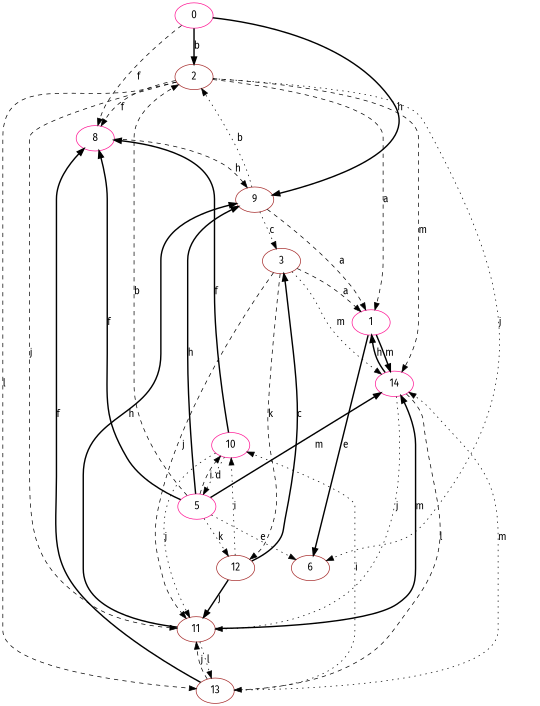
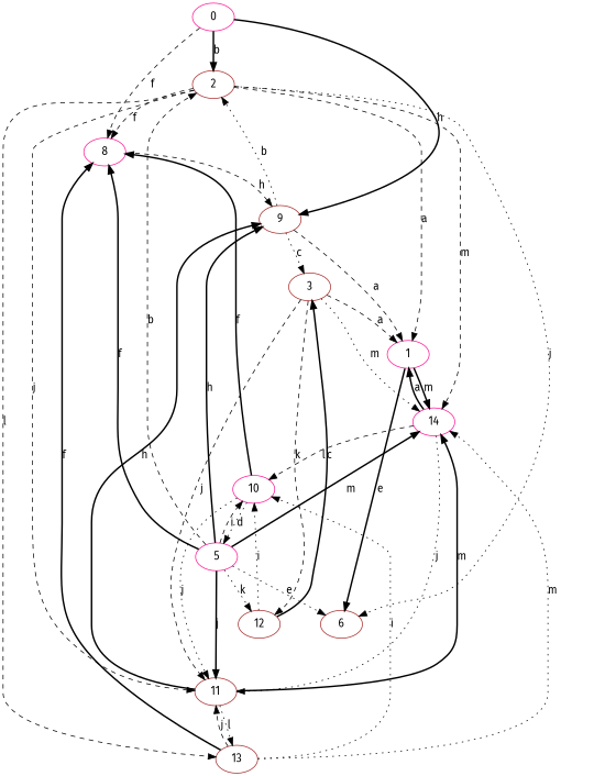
  strict digraph {
    fontname="Fira Sans"
    node [color=brown fontname="Fira Sans"]
    edge [fontname="Fira Sans" style=dashed]
    0 [color=deeppink]
    2
    8 [color=deeppink]
    9
    1 [color=deeppink]
    6
    11
    14 [color=deeppink]
    13
    3
    10 [color=deeppink]
    12
    5 [color=deeppink]
    0 -> 2 [label=b style=bold]
    0 -> 8 [label=f]
    0 -> 9 [label=h style=bold]
    2 -> 8 [label=f]
    2 -> 1 [label=a]
    2 -> 6 [label=j style=dotted]
    2 -> 11 [label=j]
    2 -> 14 [label=m]
    2 -> 13 [label=l]
    8 -> 9 [label=h]
    9 -> 2 [label=b style=dotted]
    9 -> 1 [label=a]
    9 -> 3 [label=c style=dotted]
    1 -> 6 [label=e style=bold]
    1 -> 14 [label=m style=bold]
    11 -> 9 [label=h style=bold]
    11 -> 14 [label=m style=bold]
    11 -> 13 [label=l style=dotted]
-   14 -> 1 [label=h style=bold]
+   14 -> 1 [label=a style=bold]
    14 -> 11 [label=j style=dotted]
-   14 -> 13 [label=l]
+   14 -> 10 [label=l]
    13 -> 8 [label=f style=bold]
    13 -> 11 [label=j]
    13 -> 14 [label=m style=dotted]
    13 -> 10 [label=i style=dotted]
    3 -> 1 [label=a]
    3 -> 11 [label=j]
    3 -> 14 [label=m style=dotted]
    3 -> 12 [label=k]
    10 -> 8 [label=f style=bold]
    10 -> 11 [label=j style=dotted]
    10 -> 5 [label=d style=dotted]
-   12 -> 11 [label=j style=bold]
+   5 -> 11 [label=j style=bold]
    12 -> 3 [label=c style=bold]
    12 -> 10 [label=i style=dotted]
    5 -> 2 [label=b]
    5 -> 8 [label=f style=bold]
    5 -> 9 [label=h style=bold]
    5 -> 6 [label=e style=dotted]
    5 -> 14 [label=m style=bold]
    5 -> 10 [label=i]
    5 -> 12 [label=k style=dotted]
  }
